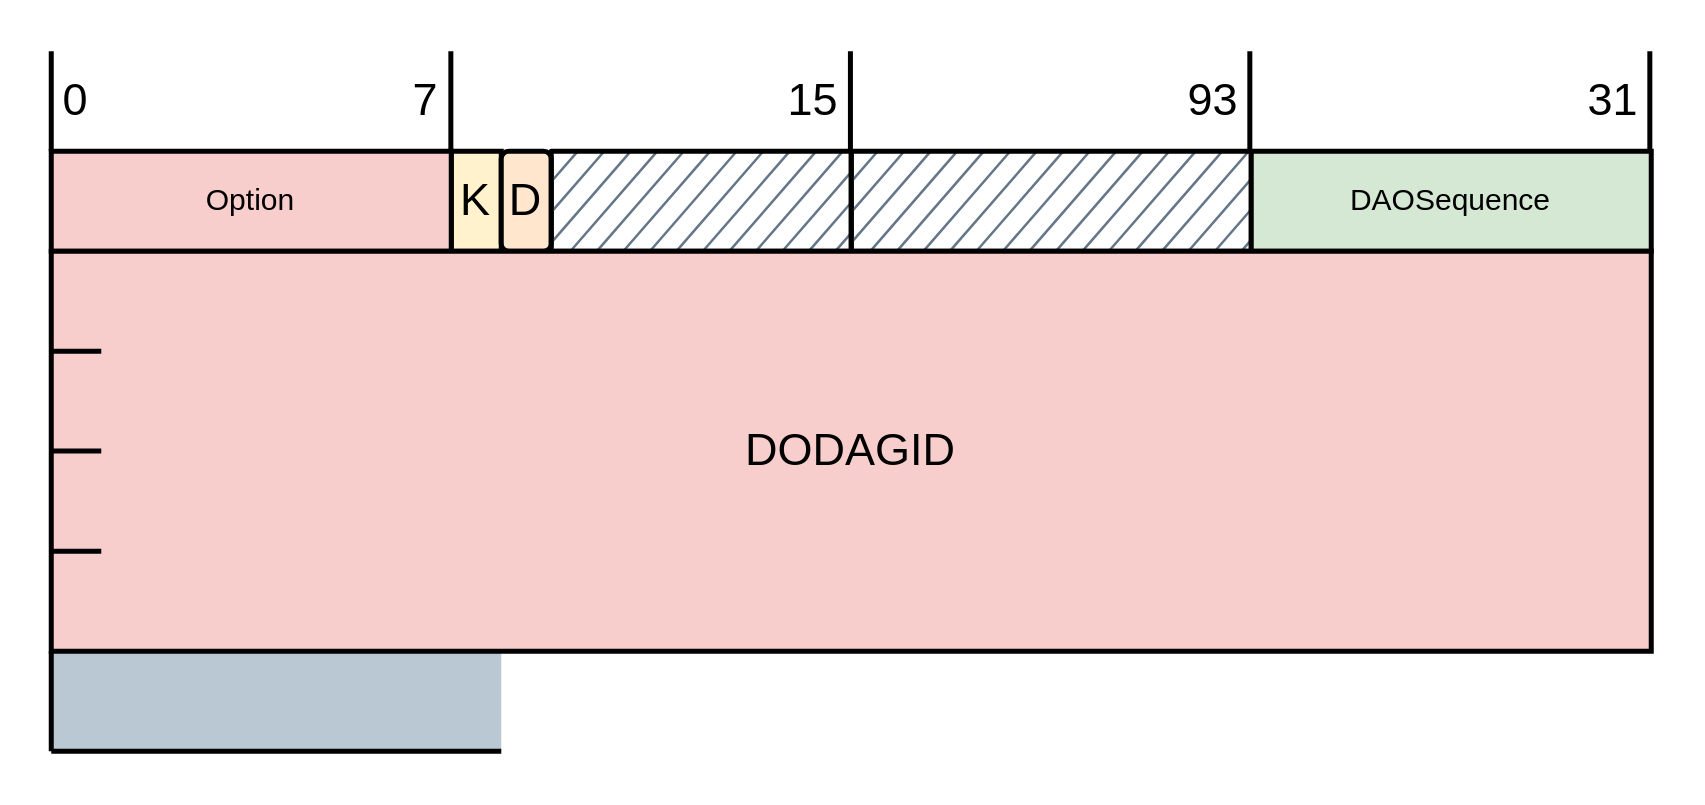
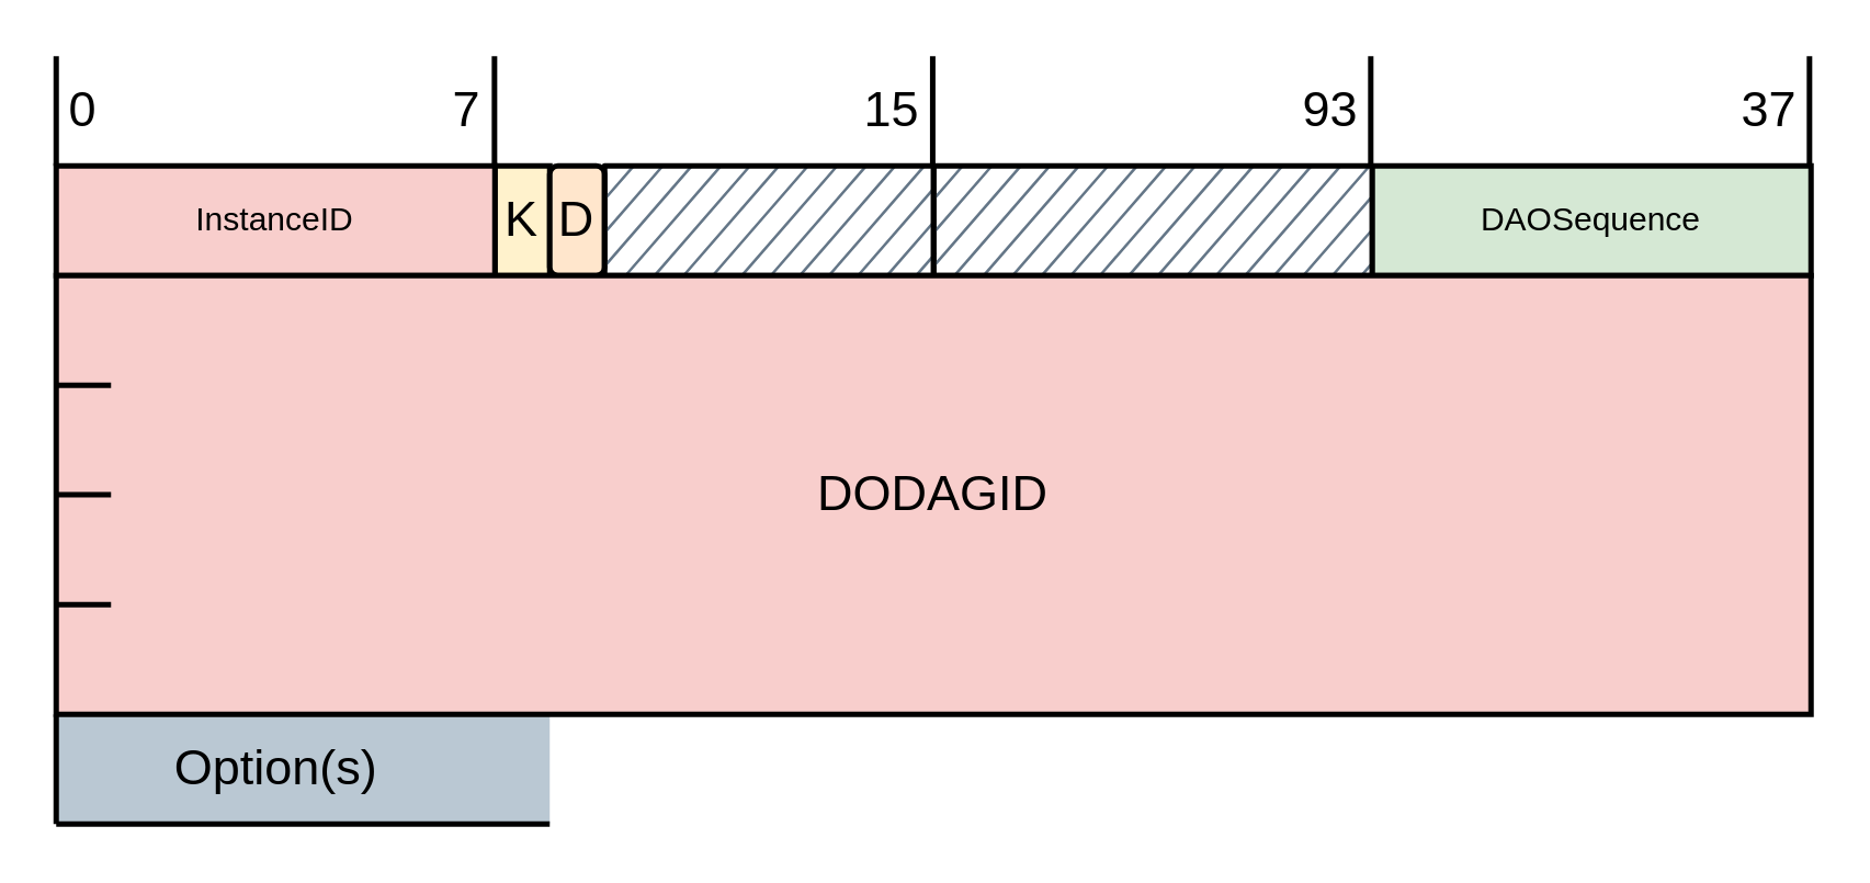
  <mxCell id="0" />
  <mxCell id="1" parent="0" />
  <mxCell id="2" value="&lt;font style=&quot;font-size: 18px&quot;&gt;K&lt;/font&gt;" style="rounded=0;whiteSpace=wrap;html=1;fillColor=#fff2cc;strokeWidth=2;" vertex="1" parent="1"><mxGeometry x="180" y="60" width="20" height="40" as="geometry" /></mxCell>
  <mxCell id="3" value="&lt;font style=&quot;font-size: 18px&quot;&gt;D&lt;/font&gt;" style="whiteSpace=wrap;html=1;fillColor=#ffe6cc;strokeWidth=2;rounded=1;" vertex="1" parent="1"><mxGeometry x="200" y="60" width="20" height="40" as="geometry" /></mxCell>
- <mxCell id="4" value="Option" style="whiteSpace=wrap;html=1;fillColor=#f8cecc;strokeWidth=2;" vertex="1" parent="1"><mxGeometry x="20" y="60" width="160" height="40" as="geometry" /></mxCell>
+ <mxCell id="4" value="InstanceID" style="whiteSpace=wrap;html=1;fillColor=#f8cecc;strokeWidth=2;" vertex="1" parent="1"><mxGeometry x="20" y="60" width="160" height="40" as="geometry" /></mxCell>
  <mxCell id="5" value="" style="whiteSpace=wrap;html=1;shadow=0;fontSize=18;fontColor=#ffffff;strokeWidth=2;fillColor=#647687;glass=0;sketch=1;fillWeight=-1;hachureGap=-1;jiggle=0;disableMultiStroke=0;disableMultiStrokeFill=0;fillStyle=hachure;curveFitting=0;" vertex="1" parent="1"><mxGeometry x="220" y="60" width="120" height="40" as="geometry" /></mxCell>
  <mxCell id="6" value="" style="whiteSpace=wrap;html=1;shadow=0;fontSize=18;fontColor=#ffffff;strokeWidth=2;fillColor=#647687;glass=0;sketch=1;fillWeight=-1;hachureGap=-1;jiggle=0;disableMultiStroke=0;disableMultiStrokeFill=0;fillStyle=hachure;curveFitting=0;" vertex="1" parent="1"><mxGeometry x="340" y="60" width="160" height="40" as="geometry" /></mxCell>
  <mxCell id="7" value="DAOSequence" style="whiteSpace=wrap;html=1;fillColor=#d5e8d4;strokeWidth=2;" vertex="1" parent="1"><mxGeometry x="500" y="60" width="160" height="40" as="geometry" /></mxCell>
  <mxCell id="8" value="" style="whiteSpace=wrap;html=1;fontSize=18;fillColor=#bac8d3;gradientColor=none;strokeWidth=2;strokeColor=none;" vertex="1" parent="1"><mxGeometry x="20" y="260" width="180" height="40" as="geometry" /></mxCell>
  <mxCell id="9" value="DODAGID" style="whiteSpace=wrap;html=1;fontSize=18;fillColor=#f8cecc;strokeWidth=2;" vertex="1" parent="1"><mxGeometry x="20" y="100" width="640" height="160" as="geometry" /></mxCell>
  <mxCell id="10" value="" style="endArrow=none;html=1;fontSize=18;entryX=0;entryY=1;entryDx=0;entryDy=0;strokeWidth=2;" edge="1" parent="1" target="9"><mxGeometry width="50" height="50" relative="1" as="geometry"><mxPoint x="20" y="300" as="sourcePoint" /><mxPoint x="420" y="190" as="targetPoint" /></mxGeometry></mxCell>
  <mxCell id="11" value="" style="endArrow=none;html=1;fontSize=18;startArrow=none;strokeWidth=2;" edge="1" parent="1"><mxGeometry width="50" height="50" relative="1" as="geometry"><mxPoint x="180" y="300" as="sourcePoint" /><mxPoint x="180" y="300" as="targetPoint" /></mxGeometry></mxCell>
  <mxCell id="12" value="" style="endArrow=none;html=1;fontSize=18;strokeWidth=2;" edge="1" parent="1"><mxGeometry width="50" height="50" relative="1" as="geometry"><mxPoint x="20" y="300" as="sourcePoint" /><mxPoint x="20" y="300" as="targetPoint" /></mxGeometry></mxCell>
+ <mxCell id="13" value="Option(s)" style="text;html=1;align=center;verticalAlign=middle;resizable=0;points=[];autosize=1;fontSize=18;strokeWidth=2;" vertex="1" parent="1"><mxGeometry x="55" y="265" width="90" height="30" as="geometry" /></mxCell>
  <mxCell id="14" value="" style="endArrow=none;html=1;fontSize=18;strokeWidth=2;" edge="1" parent="1"><mxGeometry width="50" height="50" relative="1" as="geometry"><mxPoint x="20" y="300" as="sourcePoint" /><mxPoint x="200" y="300" as="targetPoint" /></mxGeometry></mxCell>
  <mxCell id="15" value="" style="endArrow=none;html=1;exitX=0;exitY=0.25;exitDx=0;exitDy=0;entryX=1;entryY=1;entryDx=0;entryDy=0;strokeWidth=2;" edge="1" parent="1" source="9"><mxGeometry width="50" height="50" relative="1" as="geometry"><mxPoint x="210" y="220" as="sourcePoint" /><mxPoint x="40" y="140" as="targetPoint" /></mxGeometry></mxCell>
  <mxCell id="16" value="" style="endArrow=none;html=1;exitX=0;exitY=0.25;exitDx=0;exitDy=0;entryX=1;entryY=1;entryDx=0;entryDy=0;strokeWidth=2;" edge="1" parent="1"><mxGeometry width="50" height="50" relative="1" as="geometry"><mxPoint x="20" y="179.93" as="sourcePoint" /><mxPoint x="40" y="179.93" as="targetPoint" /></mxGeometry></mxCell>
  <mxCell id="17" value="" style="endArrow=none;html=1;exitX=0;exitY=0.25;exitDx=0;exitDy=0;entryX=1;entryY=1;entryDx=0;entryDy=0;strokeWidth=2;" edge="1" parent="1"><mxGeometry width="50" height="50" relative="1" as="geometry"><mxPoint x="20" y="220" as="sourcePoint" /><mxPoint x="40" y="220" as="targetPoint" /></mxGeometry></mxCell>
  <mxCell id="18" value="" style="endArrow=none;html=1;exitX=0;exitY=0;exitDx=0;exitDy=0;strokeWidth=2;" edge="1" parent="1"><mxGeometry width="50" height="50" relative="1" as="geometry"><mxPoint x="20" y="60" as="sourcePoint" /><mxPoint x="20" y="20" as="targetPoint" /></mxGeometry></mxCell>
  <mxCell id="19" value="" style="endArrow=none;html=1;exitX=0;exitY=0;exitDx=0;exitDy=0;strokeWidth=2;" edge="1" parent="1"><mxGeometry width="50" height="50" relative="1" as="geometry"><mxPoint x="179.84" y="60" as="sourcePoint" /><mxPoint x="179.84" y="20" as="targetPoint" /></mxGeometry></mxCell>
  <mxCell id="20" value="" style="endArrow=none;html=1;exitX=0;exitY=0;exitDx=0;exitDy=0;strokeWidth=2;" edge="1" parent="1"><mxGeometry width="50" height="50" relative="1" as="geometry"><mxPoint x="339.67" y="60" as="sourcePoint" /><mxPoint x="339.67" y="20" as="targetPoint" /></mxGeometry></mxCell>
  <mxCell id="21" value="" style="endArrow=none;html=1;exitX=0;exitY=0;exitDx=0;exitDy=0;strokeWidth=2;" edge="1" parent="1"><mxGeometry width="50" height="50" relative="1" as="geometry"><mxPoint x="499.43" y="60" as="sourcePoint" /><mxPoint x="499.43" y="20" as="targetPoint" /></mxGeometry></mxCell>
  <mxCell id="22" value="" style="endArrow=none;html=1;exitX=0;exitY=0;exitDx=0;exitDy=0;strokeWidth=2;" edge="1" parent="1"><mxGeometry width="50" height="50" relative="1" as="geometry"><mxPoint x="659.43" y="60" as="sourcePoint" /><mxPoint x="659.43" y="20" as="targetPoint" /></mxGeometry></mxCell>
  <mxCell id="23" value="0" style="whiteSpace=wrap;html=1;fontSize=18;strokeWidth=2;fillColor=none;strokeColor=none;" vertex="1" parent="1"><mxGeometry x="20" y="20" width="20" height="40" as="geometry" /></mxCell>
  <mxCell id="24" value="7" style="whiteSpace=wrap;html=1;fontSize=18;strokeWidth=2;fillColor=none;strokeColor=none;" vertex="1" parent="1"><mxGeometry x="160" y="20" width="20" height="40" as="geometry" /></mxCell>
  <mxCell id="25" value="15" style="whiteSpace=wrap;html=1;fontSize=18;strokeWidth=2;fillColor=none;strokeColor=none;" vertex="1" parent="1"><mxGeometry x="310" y="20" width="30" height="40" as="geometry" /></mxCell>
  <mxCell id="26" value="93" style="whiteSpace=wrap;html=1;fontSize=18;strokeWidth=2;fillColor=none;strokeColor=none;" vertex="1" parent="1"><mxGeometry x="470" y="20" width="30" height="40" as="geometry" /></mxCell>
- <mxCell id="27" value="31" style="whiteSpace=wrap;html=1;fontSize=18;strokeWidth=2;fillColor=none;strokeColor=none;" vertex="1" parent="1"><mxGeometry x="630" y="20" width="30" height="40" as="geometry" /></mxCell>
+ <mxCell id="27" value="37" style="whiteSpace=wrap;html=1;fontSize=18;strokeWidth=2;fillColor=none;strokeColor=none;" vertex="1" parent="1"><mxGeometry x="630" y="20" width="30" height="40" as="geometry" /></mxCell>
